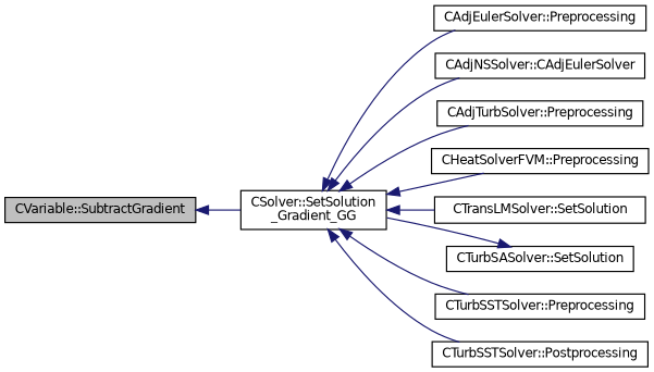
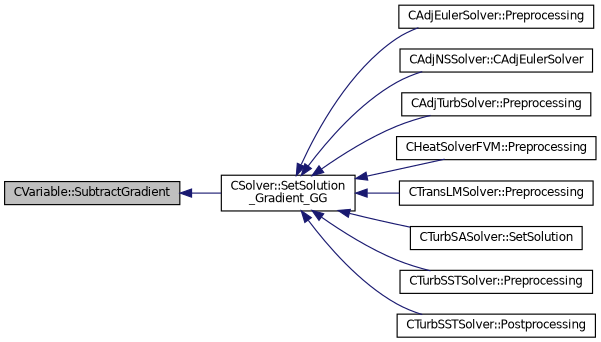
  digraph {
    rankdir=LR
    node [color=black fillcolor=white fontname=Helvetica fontsize=10 shape=record style=filled]
    edge [color=midnightblue dir=back fontname=Helvetica fontsize=10 labelfontname=Helvetica labelfontsize=10 style=solid]
    n1 [fillcolor=grey75 fontcolor=black height=0.2 label="CVariable::SubtractGradient" width=0.4]
    n2 [height=0.2 label="CSolver::SetSolution\l_Gradient_GG" width=0.4]
    n3 [height=0.2 label="CAdjEulerSolver::Preprocessing" width=0.4]
    n4 [height=0.2 label="CAdjNSSolver::CAdjEulerSolver" width=0.4]
    n5 [height=0.2 label="CAdjTurbSolver::Preprocessing" width=0.4]
    n6 [height=0.2 label="CHeatSolverFVM::Preprocessing" width=0.4]
-   n7 [height=0.2 label="CTransLMSolver::SetSolution" width=0.4]
+   n7 [height=0.2 label="CTransLMSolver::Preprocessing" width=0.4]
    n8 [height=0.2 label="CTurbSASolver::SetSolution" width=0.4]
    n9 [height=0.2 label="CTurbSSTSolver::Preprocessing" width=0.4]
    n10 [height=0.2 label="CTurbSSTSolver::Postprocessing" width=0.4]
    n1 -> n2
    n2 -> n3
    n2 -> n4
    n2 -> n5
    n2 -> n6
    n2 -> n7
-   n8 -> n2
+   n2 -> n8
    n2 -> n9
    n2 -> n10
  }
